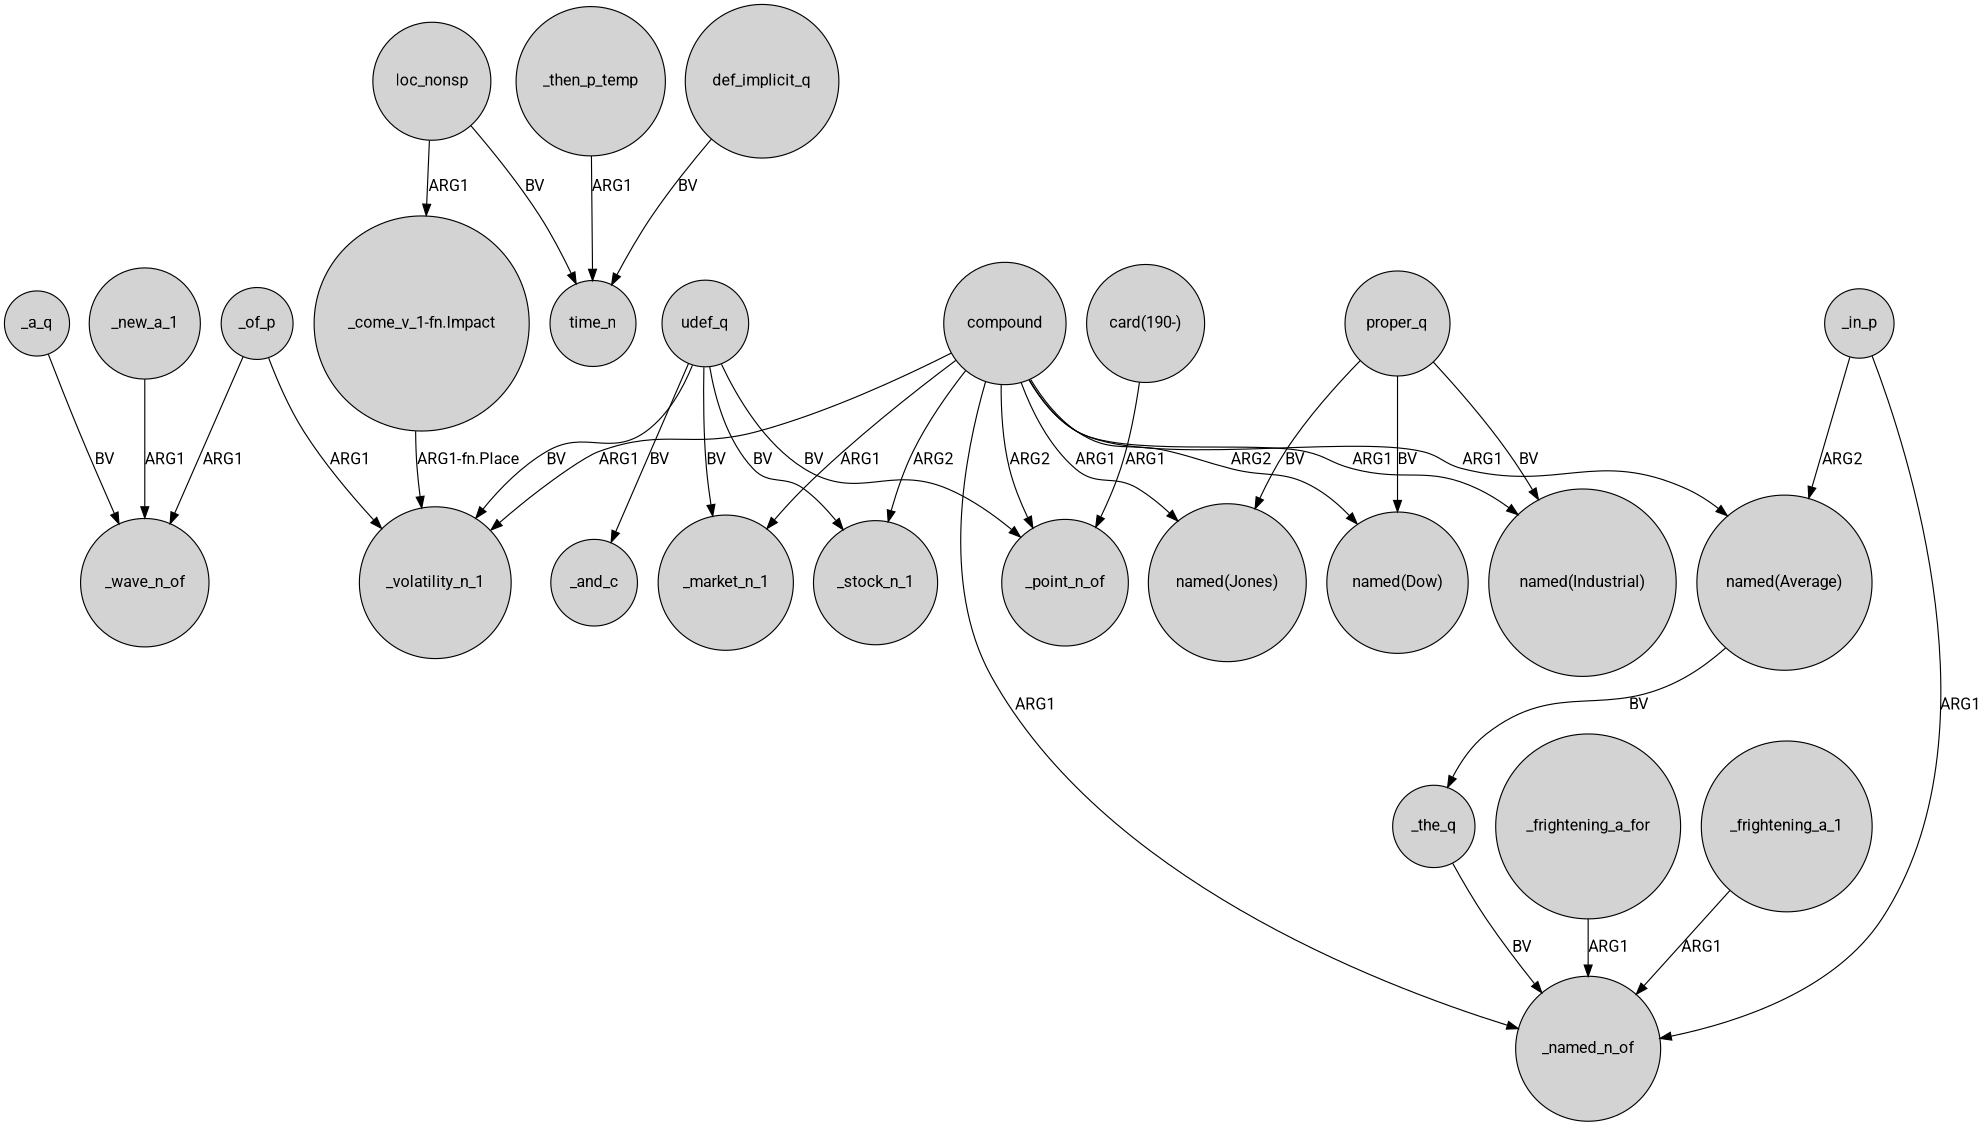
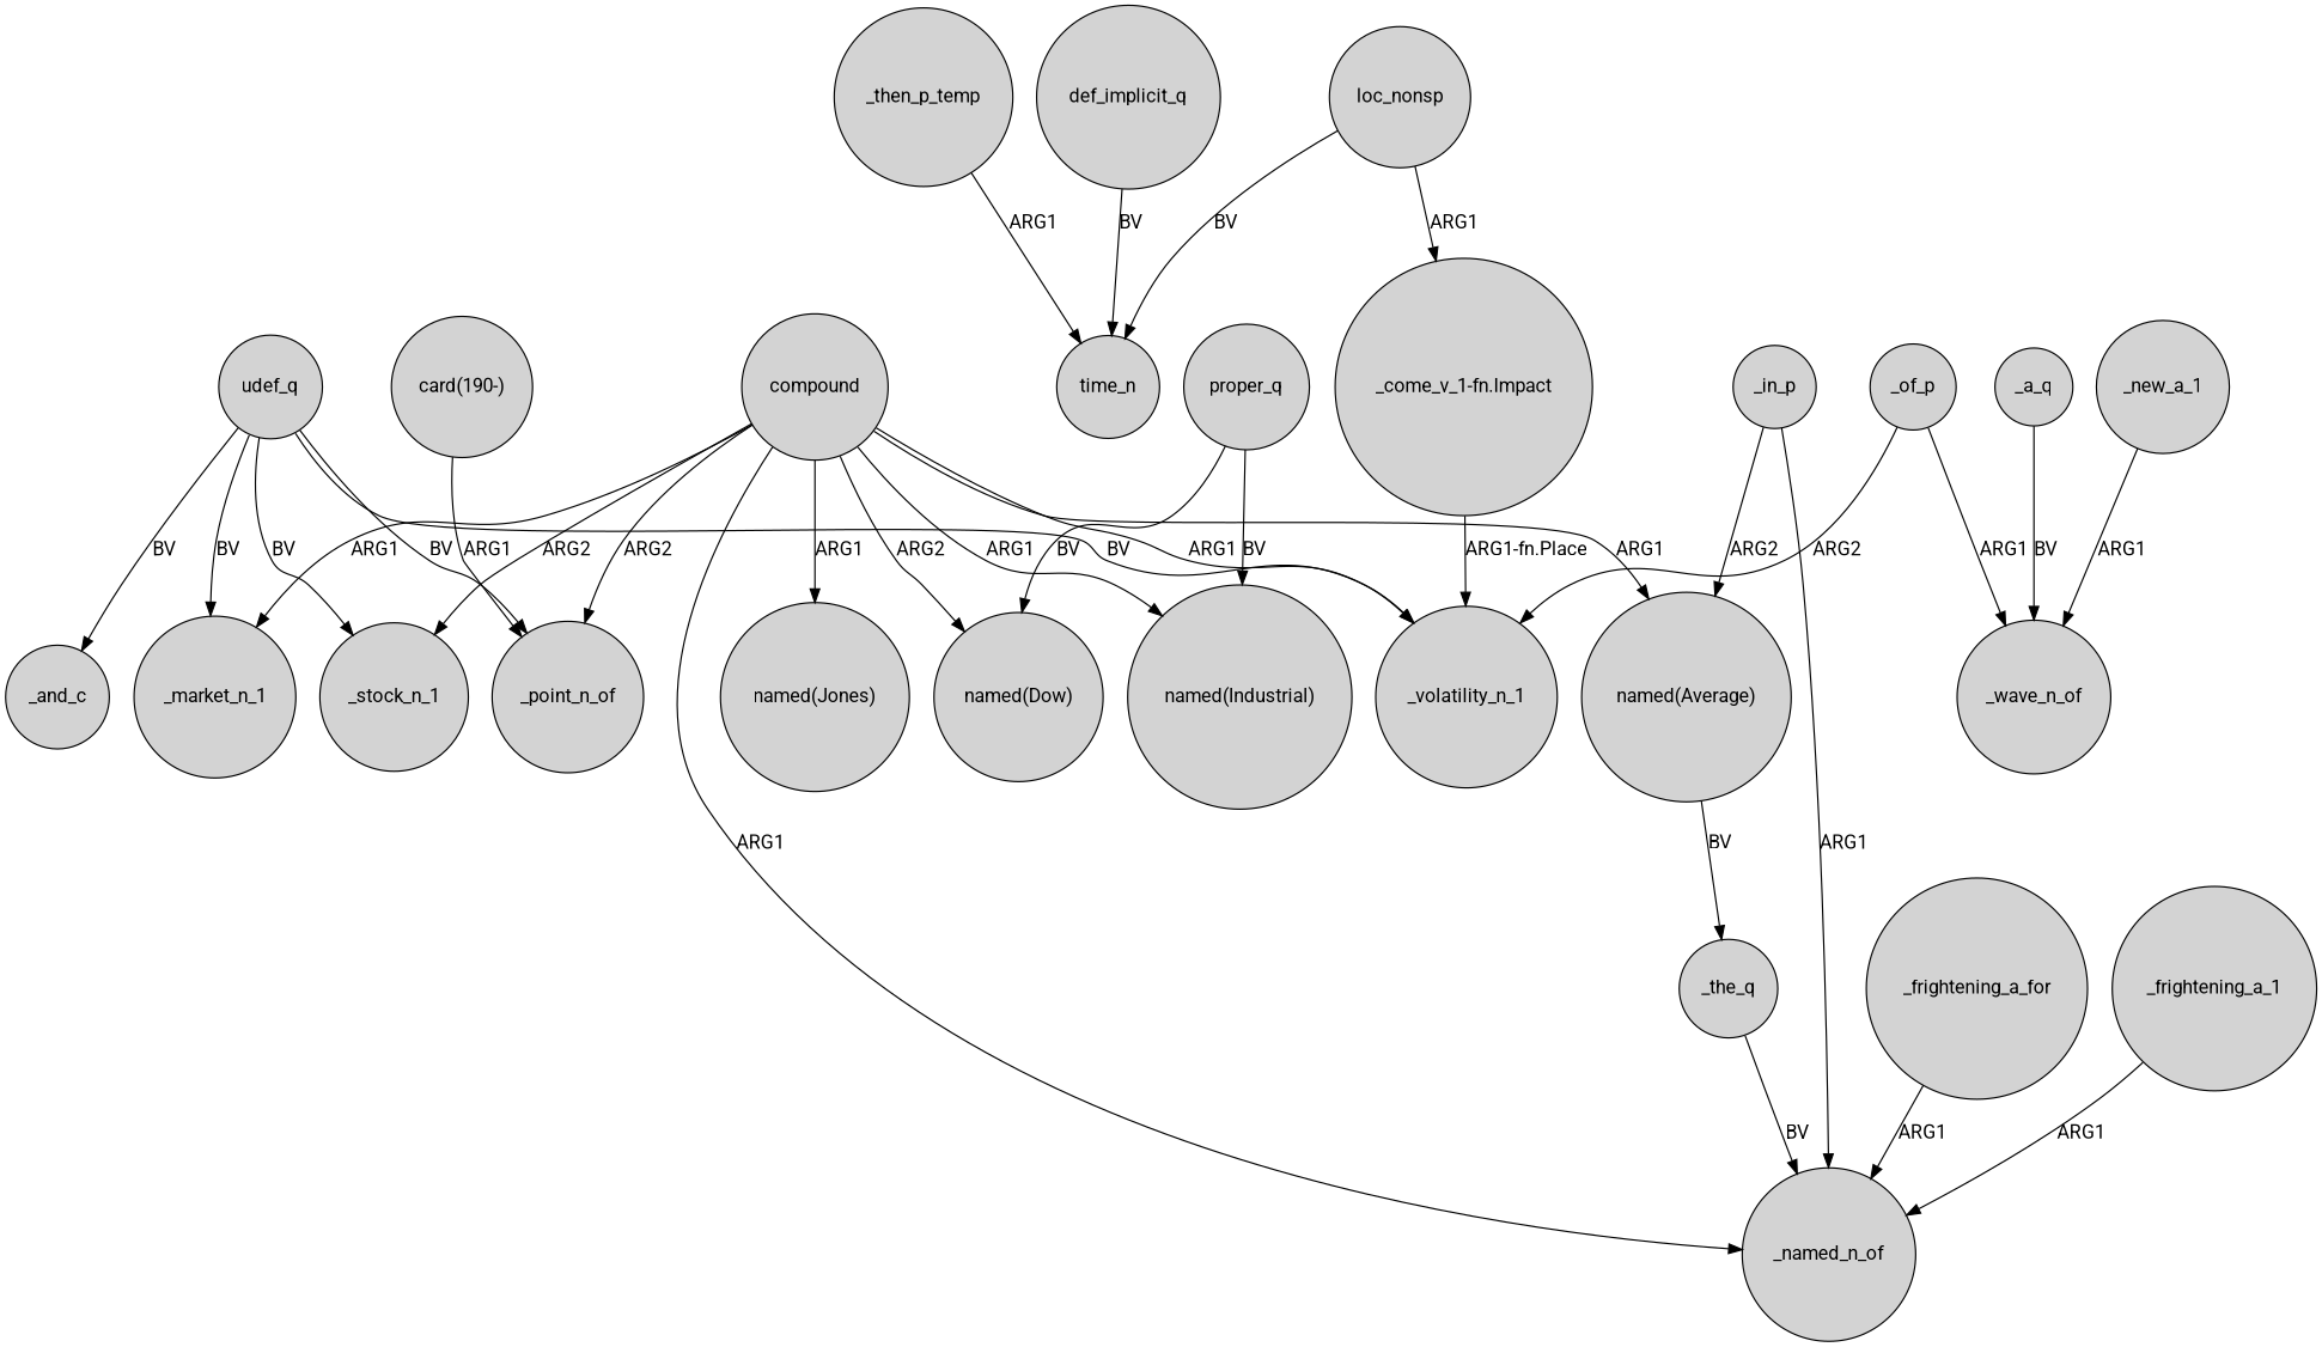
  digraph {
    fontname=Roboto
    node [fontname=Roboto shape=circle style=filled]
    edge [fontname=Roboto]
    udef_q
    _market_n_1
    _volatility_n_1
    _point_n_of
    _and_c
    _stock_n_1
    compound
    n8 [label=_named_n_of]
    "named(Jones)"
    "named(Industrial)"
    "named(Average)"
    "named(Dow)"
    _the_q
    _frightening_a_for
    _frightening_a_1
    _then_p_temp
    time_n
    "card(190-)"
    proper_q
    loc_nonsp
    "_come_v_1-fn.Impact"
    _of_p
    _wave_n_of
    _in_p
    _a_q
    def_implicit_q
    _new_a_1
    udef_q -> _market_n_1 [label=BV]
    udef_q -> _volatility_n_1 [label=BV]
    udef_q -> _point_n_of [label=BV]
    udef_q -> _and_c [label=BV]
    udef_q -> _stock_n_1 [label=BV]
    compound -> _market_n_1 [label=ARG1]
    compound -> _volatility_n_1 [label=ARG1]
    compound -> _point_n_of [label=ARG2]
    compound -> _stock_n_1 [label=ARG2]
    compound -> n8 [label=ARG1]
    compound -> "named(Jones)" [label=ARG1]
    compound -> "named(Industrial)" [label=ARG1]
    compound -> "named(Average)" [label=ARG1]
    compound -> "named(Dow)" [label=ARG2]
    "named(Average)" -> _the_q [label=BV]
    _the_q -> n8 [label=BV]
    _frightening_a_for -> n8 [label=ARG1]
    _frightening_a_1 -> n8 [label=ARG1]
    _then_p_temp -> time_n [label=ARG1]
    "card(190-)" -> _point_n_of [label=ARG1]
-   proper_q -> "named(Jones)" [label=BV]
    proper_q -> "named(Industrial)" [label=BV]
    proper_q -> "named(Dow)" [label=BV]
    loc_nonsp -> time_n [label=BV]
    loc_nonsp -> "_come_v_1-fn.Impact" [label=ARG1]
    "_come_v_1-fn.Impact" -> _volatility_n_1 [label="ARG1-fn.Place"]
-   _of_p -> _volatility_n_1 [label=ARG1]
+   _of_p -> _volatility_n_1 [label=ARG2]
    _of_p -> _wave_n_of [label=ARG1]
    _in_p -> n8 [label=ARG1]
    _in_p -> "named(Average)" [label=ARG2]
    _a_q -> _wave_n_of [label=BV]
    def_implicit_q -> time_n [label=BV]
    _new_a_1 -> _wave_n_of [label=ARG1]
  }
